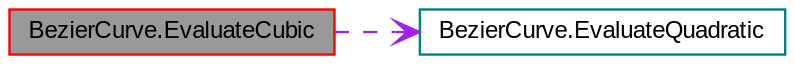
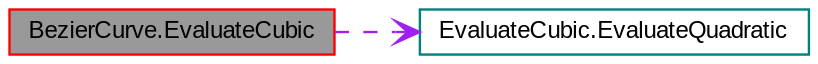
  digraph {
    rankdir=LR
    fontname="Liberation Sans"
    node [fontname="Liberation Sans" fontsize=10 shape=box style=filled]
    n1 [color=red fillcolor=grey60 fontcolor=black height=0.2 label="BezierCurve.EvaluateCubic" width=0.4]
-   n2 [color=teal fillcolor=white height=0.2 label="BezierCurve.EvaluateQuadratic" width=0.4]
+   n2 [color=teal fillcolor=white height=0.2 label="EvaluateCubic.EvaluateQuadratic" width=0.4]
    n1 -> n2 [color=purple fontname="Liberation Sans" fontsize=10 labelfontname=Helvetica labelfontsize=10 style=dashed arrowhead=vee]
  }
